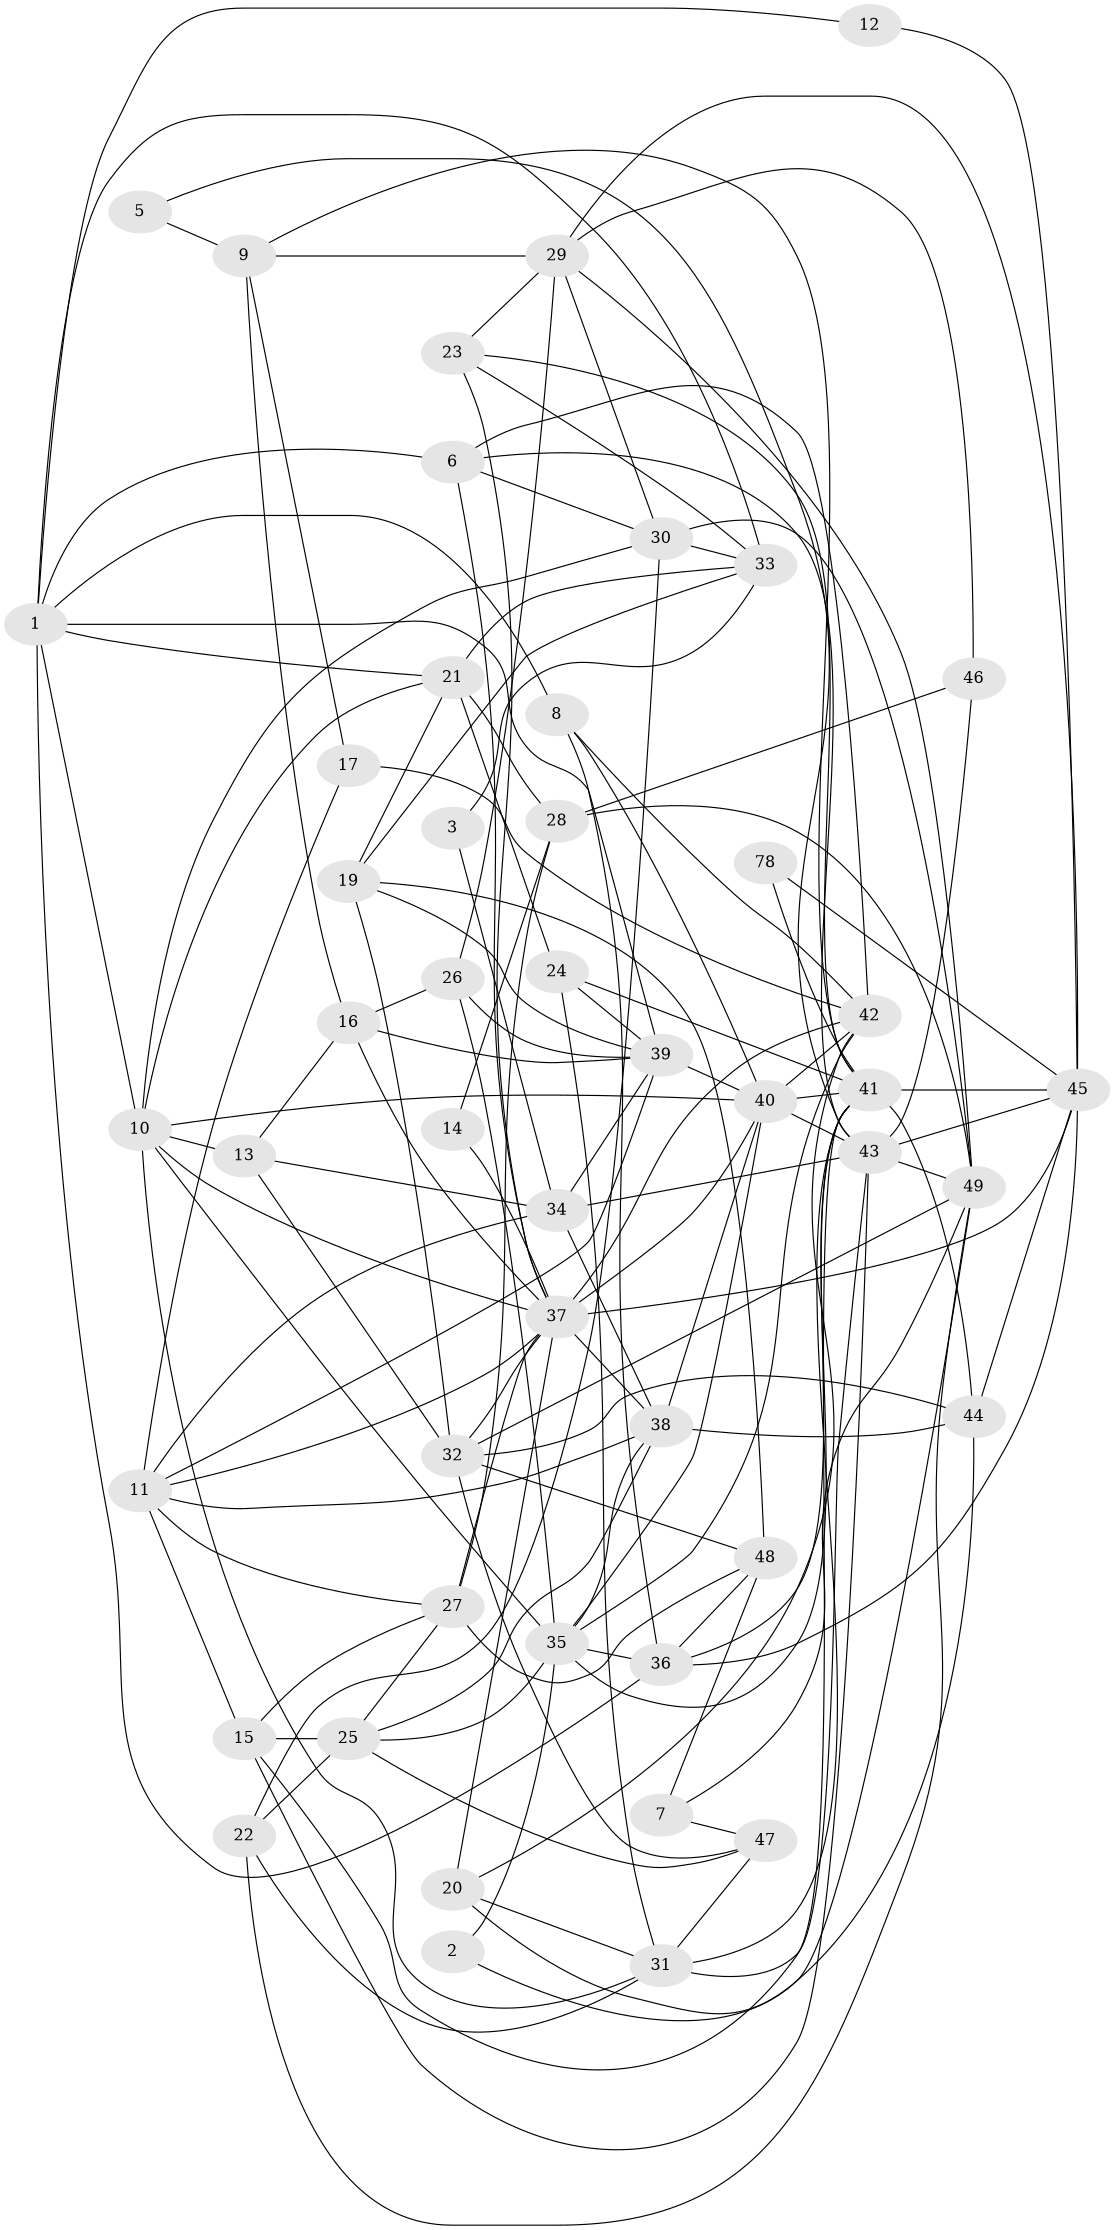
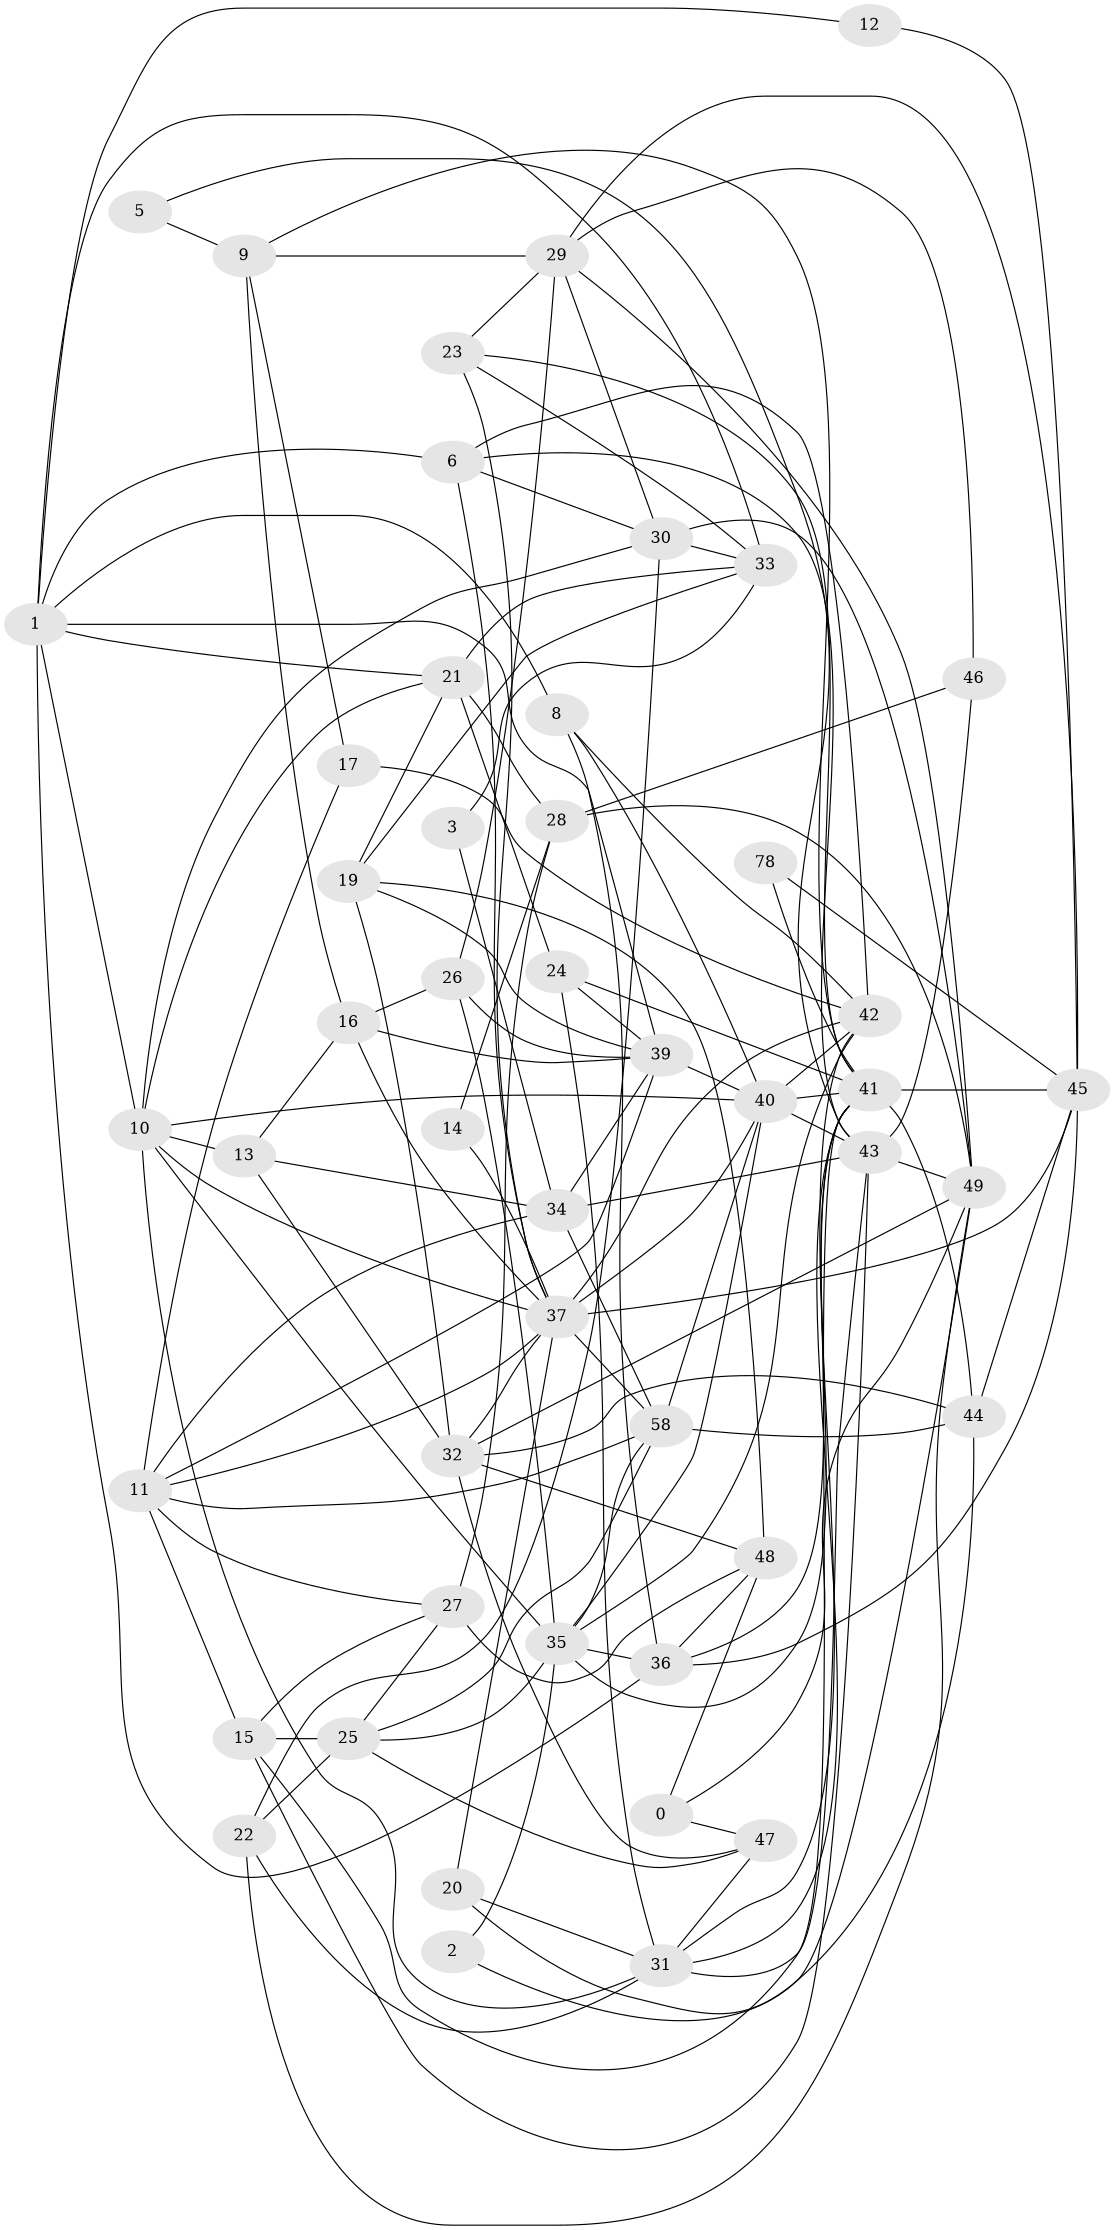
  graph {
    rankdir=LR
    node [color=gray90 style=filled]
    edge [weight=1.0]
    1
    6
    8
    10
    12
    21
    33
    36
    39
    43
    30
    37
    42
    40
    35
    13
    31
    45
    28
    24
    48
    41
    2
    49
-   38
+   38 [label=58]
    3
    34
    27
    5
    9
    16
    17
    29
    46
-   7
+   7 [label=0]
    47
    26
    44
    32
    22
    25
    11
    15
    14
    n45 [label=78]
    19
    20
    23
    1 -- 6
    1 -- 8
    1 -- 10
    1 -- 12
    1 -- 21
    1 -- 33
    1 -- 36 [weight=2.0]
    1 -- 39
    6 -- 43 [weight=2.0]
    6 -- 30
    6 -- 37 [weight=2.0]
    6 -- 42
    8 -- 36
    8 -- 42
    8 -- 40
    10 -- 21
    10 -- 30
    10 -- 37
    10 -- 40
    10 -- 35
    10 -- 13
    10 -- 31
    12 -- 45
    21 -- 33
    21 -- 28
    21 -- 24
    36 -- 45
    36 -- 48
    36 -- 41
    39 -- 40
-   43 -- 45
    43 -- 49
    43 -- 46
    30 -- 33
    30 -- 49
    37 -- 42
    37 -- 40
    37 -- 45
    37 -- 38
    40 -- 43
    40 -- 42
    40 -- 41
    35 -- 36
    35 -- 42
    35 -- 40
    35 -- 41
    35 -- 38
    13 -- 34
    13 -- 16
    13 -- 32
    31 -- 43
    31 -- 41
    31 -- 47
    28 -- 49
    28 -- 46
    24 -- 39
    24 -- 31
    24 -- 41
    41 -- 45 [weight=2.0]
    41 -- 44
    2 -- 35
    2 -- 49
    38 -- 40
    38 -- 44
    3 -- 33
    3 -- 34
    34 -- 39
    34 -- 43
    34 -- 38
-   27 -- 37
    27 -- 28
    27 -- 48
    5 -- 43
    5 -- 9
    9 -- 41
    9 -- 16
    9 -- 17
    9 -- 29
    16 -- 39
    16 -- 37 [weight=2.0]
    16 -- 26
    17 -- 42
    29 -- 30
    29 -- 45
    29 -- 49
    29 -- 46
    7 -- 48
    7 -- 49
    7 -- 47
    26 -- 39
    26 -- 35
    26 -- 29
    44 -- 45
    32 -- 37
    32 -- 48
    32 -- 49
    32 -- 47
    32 -- 44
    22 -- 30
    22 -- 31
    22 -- 49
    22 -- 25
    25 -- 35
    25 -- 38 [weight=2.0]
    25 -- 27
    25 -- 47
    11 -- 39
    11 -- 37
    11 -- 38
    11 -- 34
    11 -- 27
    11 -- 17
    11 -- 15
    15 -- 43
    15 -- 41
    15 -- 27
    15 -- 25
    14 -- 37
    14 -- 28
    n45 -- 45
    n45 -- 41
    19 -- 21
    19 -- 33
    19 -- 39
    19 -- 48
    19 -- 32
    20 -- 37
-   20 -- 42
+   31 -- 42
    20 -- 31
    20 -- 44
    23 -- 33
    23 -- 37 [weight=2.0]
    23 -- 41
    23 -- 29
  }
